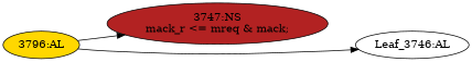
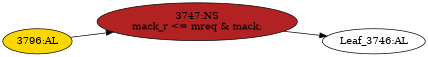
  strict digraph {
    rankdir=LR
    node [style=filled]
    edge [cond="[]" lineno=None]
    n1 [ast="<pyverilog.vparser.ast.Always object at 0x7f13b55d4990>" clk_sens=True fillcolor=gold label="3796:AL" sens="['clk']" statements="[]" typ=Always use_var="['mreq', 'mack']"]
    n2 [ast="<pyverilog.vparser.ast.NonblockingSubstitution object at 0x7f13b5568250>" fillcolor=firebrick label="3747:NS\nmack_r <= mreq & mack;" statements="[<pyverilog.vparser.ast.NonblockingSubstitution object at 0x7f13b5568250>]" typ=NonblockingSubstitution]
    n3 [def_var="['mack_r']" label="Leaf_3746:AL" style=""]
    n1 -> n2
-   n1 -> n3
+   n2 -> n3
  }
